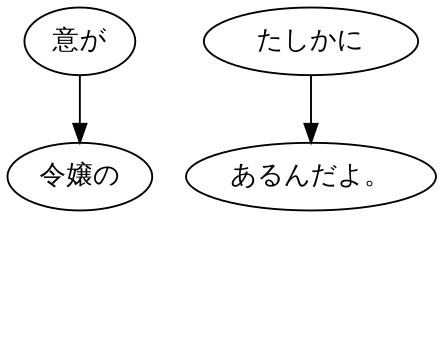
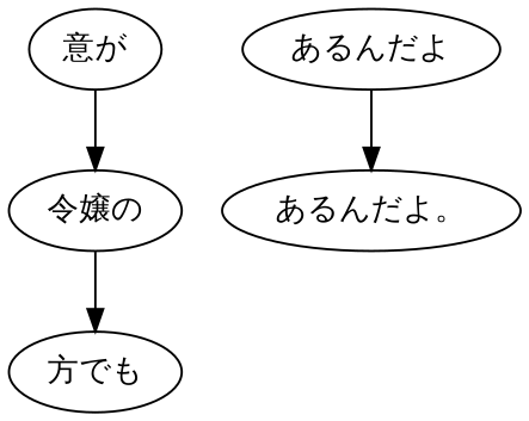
  digraph {
    n1 [label="令嬢の"]
+   n2 [label="方でも"]
    n3 [label="あるんだよ。"]
-   n4 [label="たしかに"]
+   n4 [label="あるんだよ"]
    n5 [label="意が"]
+   n1 -> n2
    n4 -> n3
    n5 -> n1
  }
